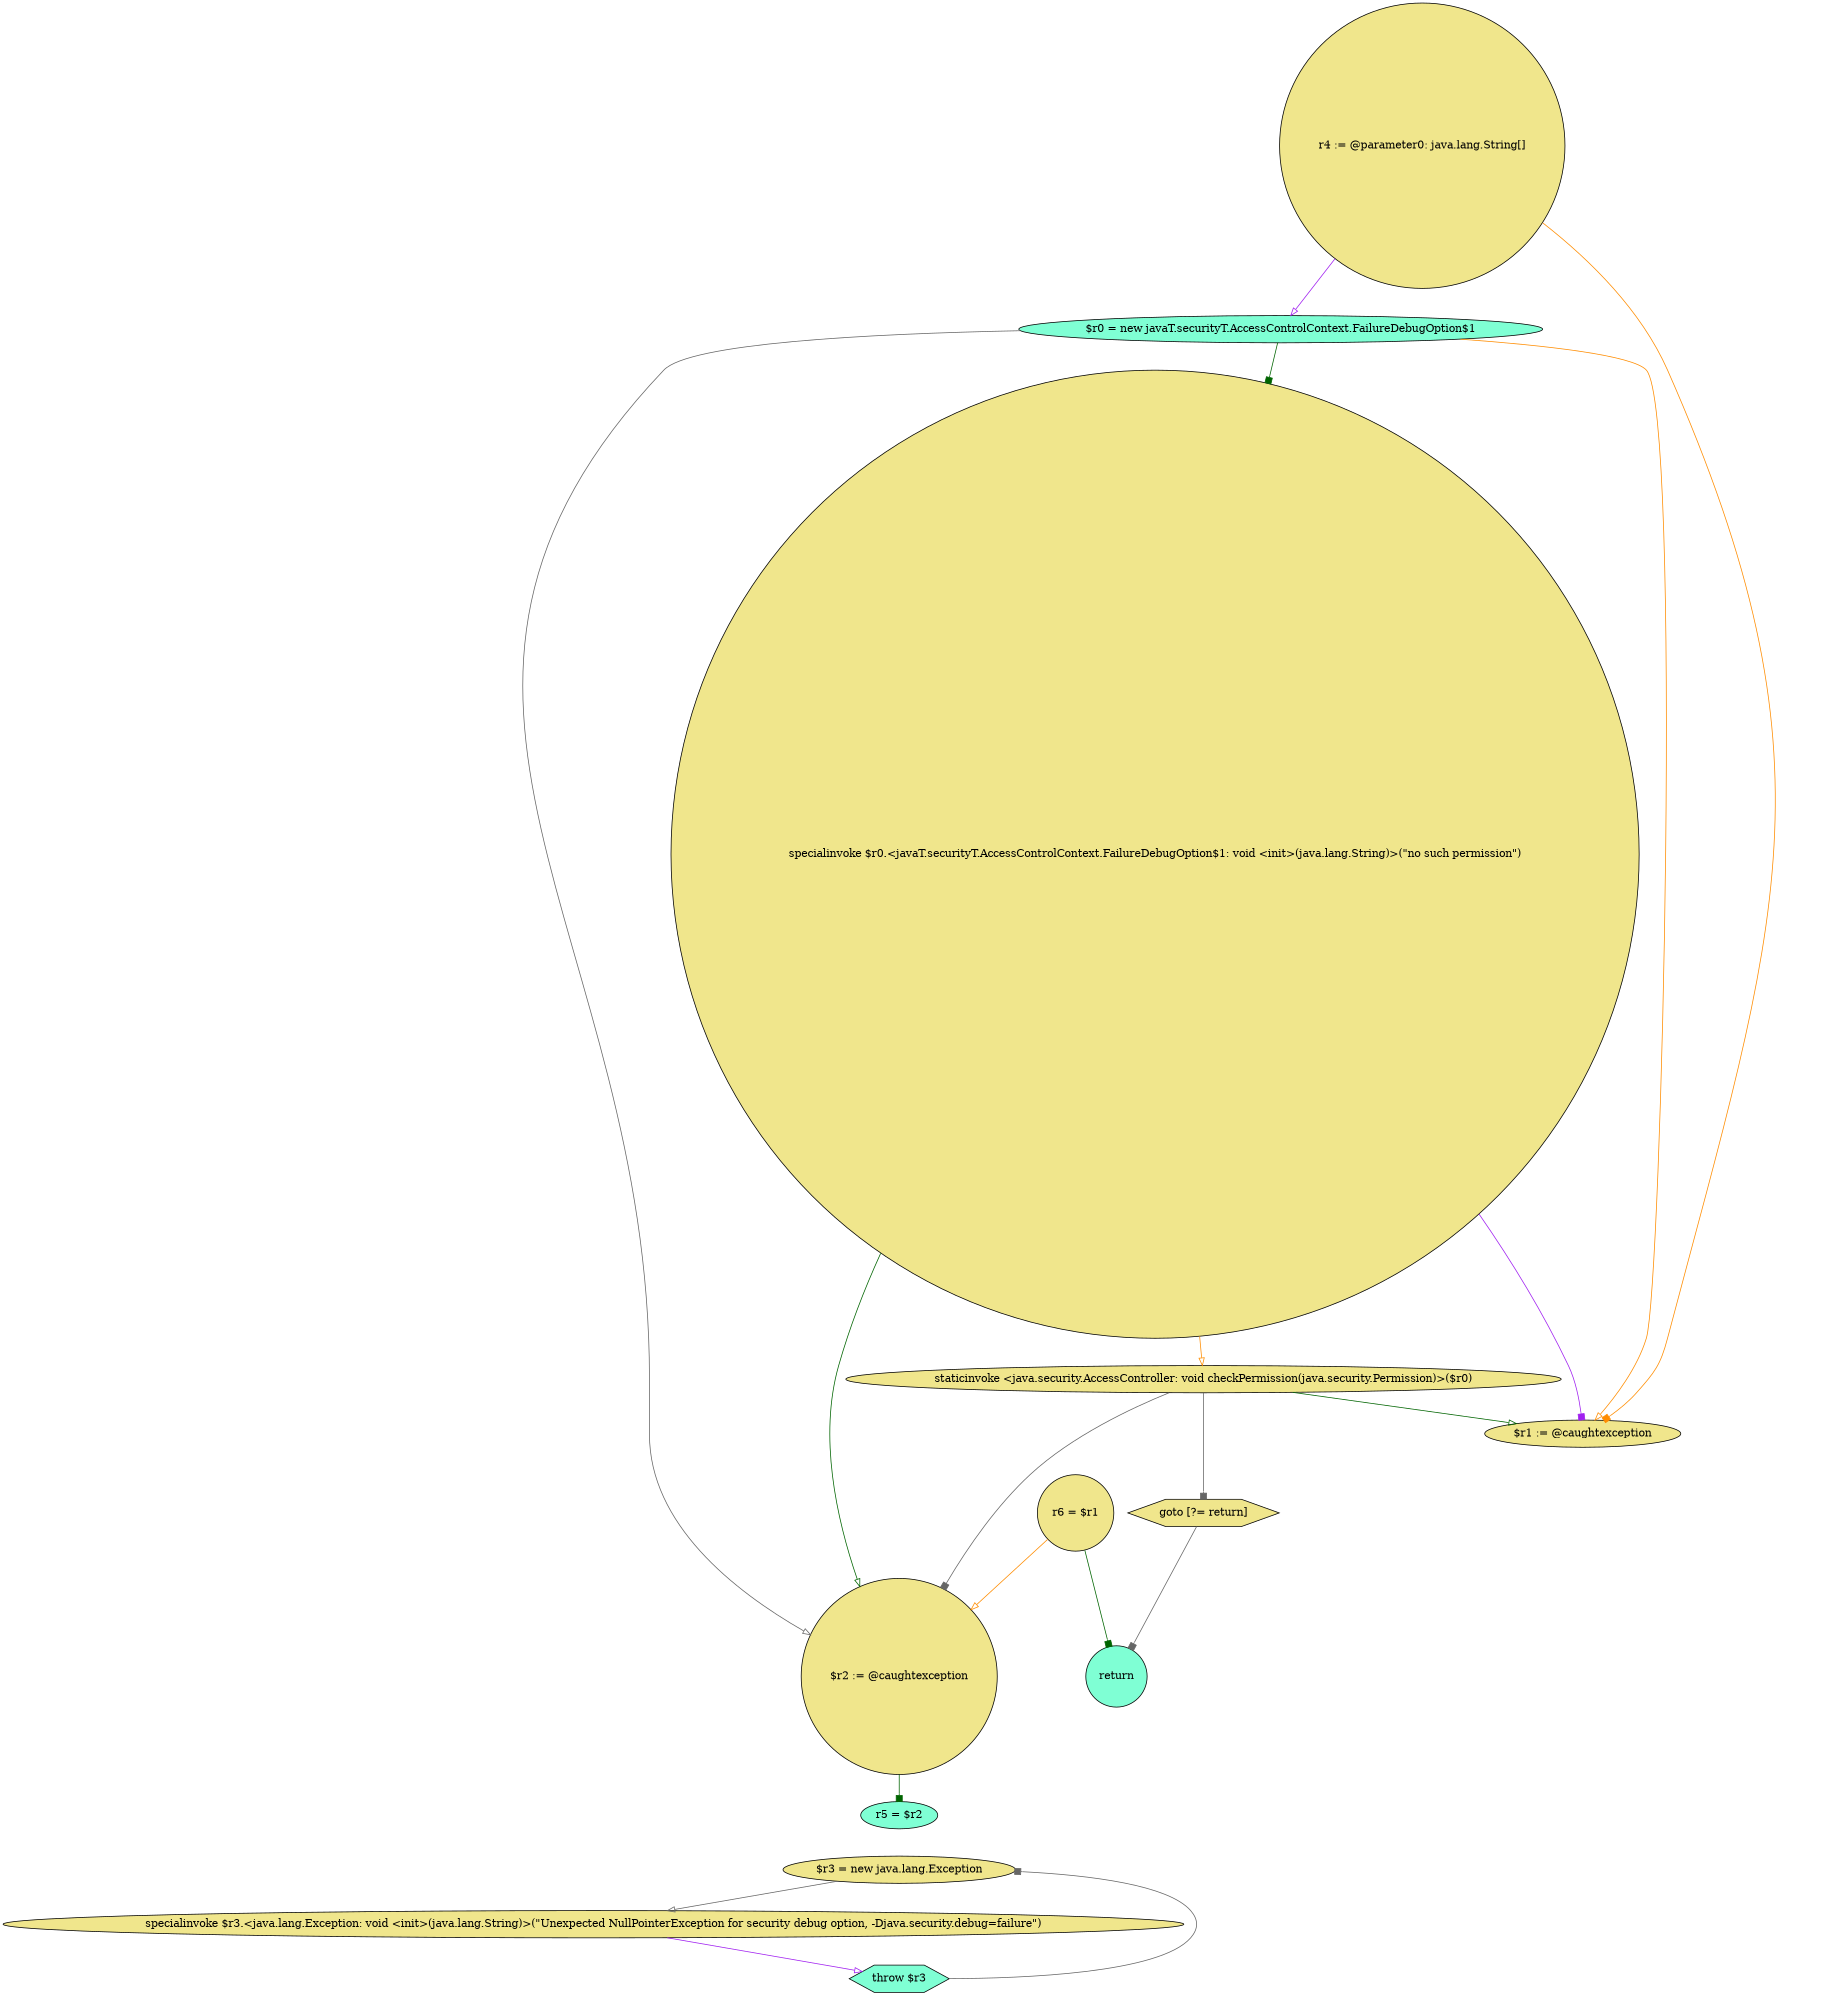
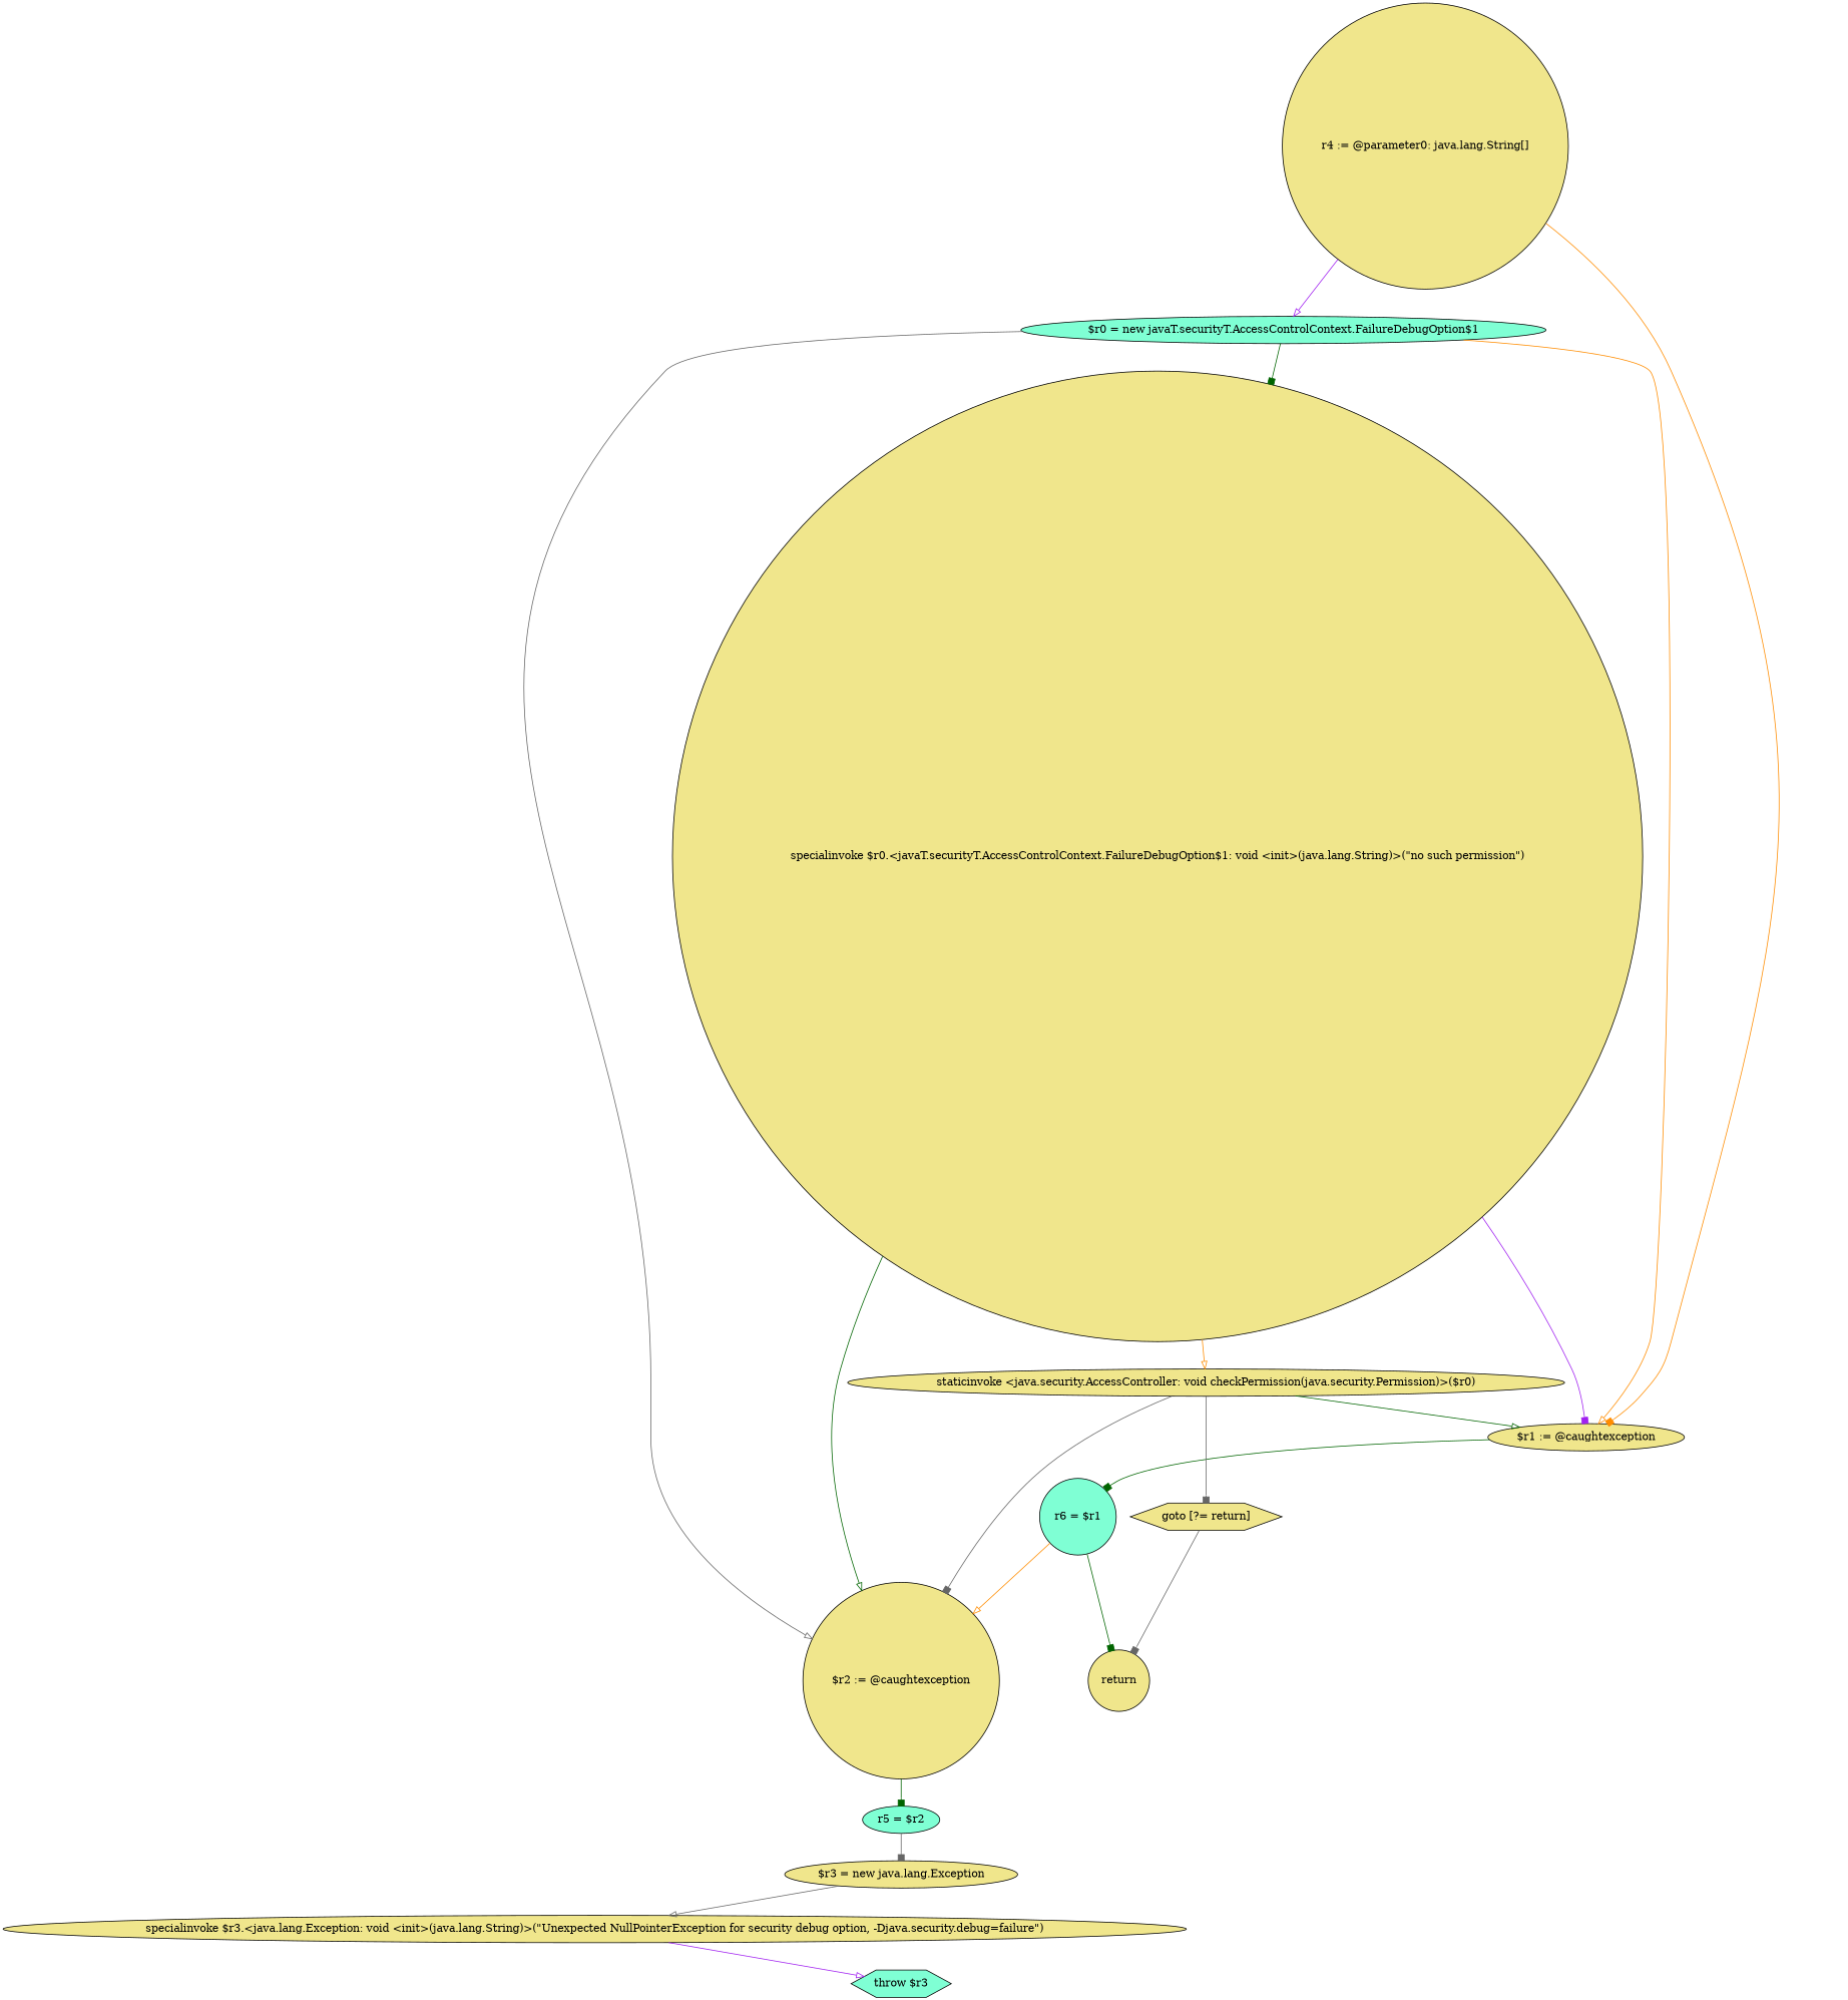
  digraph {
    node [fillcolor=khaki shape=ellipse style=filled]
    edge [arrowhead=box color=gray40]
    "r4 := @parameter0: java.lang.String[]" [shape=circle]
    "$r0 = new javaT.securityT.AccessControlContext.FailureDebugOption$1" [fillcolor=aquamarine]
    "$r1 := @caughtexception"
    "$r2 := @caughtexception" [shape=circle]
    "specialinvoke $r0.<javaT.securityT.AccessControlContext.FailureDebugOption$1: void <init>(java.lang.String)>(\"no such permission\")" [shape=circle]
    "r5 = $r2" [fillcolor=aquamarine]
-   "r6 = $r1" [shape=circle]
+   "r6 = $r1" [fillcolor=aquamarine shape=circle]
    "staticinvoke <java.security.AccessController: void checkPermission(java.security.Permission)>($r0)"
    "goto [?= return]" [shape=hexagon]
-   return [fillcolor=aquamarine shape=circle]
+   return [shape=circle]
    "$r3 = new java.lang.Exception"
    "specialinvoke $r3.<java.lang.Exception: void <init>(java.lang.String)>(\"Unexpected NullPointerException for security debug option, -Djava.security.debug=failure\")"
    "throw $r3" [fillcolor=aquamarine shape=hexagon]
    "r4 := @parameter0: java.lang.String[]" -> "$r0 = new javaT.securityT.AccessControlContext.FailureDebugOption$1" [arrowhead=onormal color=purple]
    "r4 := @parameter0: java.lang.String[]" -> "$r1 := @caughtexception" [color=darkorange]
    "$r0 = new javaT.securityT.AccessControlContext.FailureDebugOption$1" -> "$r1 := @caughtexception" [arrowhead=onormal color=darkorange]
    "$r0 = new javaT.securityT.AccessControlContext.FailureDebugOption$1" -> "$r2 := @caughtexception" [arrowhead=onormal]
    "$r0 = new javaT.securityT.AccessControlContext.FailureDebugOption$1" -> "specialinvoke $r0.<javaT.securityT.AccessControlContext.FailureDebugOption$1: void <init>(java.lang.String)>(\"no such permission\")" [color=darkgreen]
+   "$r1 := @caughtexception" -> "r6 = $r1" [color=darkgreen]
    "$r2 := @caughtexception" -> "r5 = $r2" [color=darkgreen]
    "specialinvoke $r0.<javaT.securityT.AccessControlContext.FailureDebugOption$1: void <init>(java.lang.String)>(\"no such permission\")" -> "$r1 := @caughtexception" [color=purple]
    "specialinvoke $r0.<javaT.securityT.AccessControlContext.FailureDebugOption$1: void <init>(java.lang.String)>(\"no such permission\")" -> "$r2 := @caughtexception" [arrowhead=onormal color=darkgreen]
    "specialinvoke $r0.<javaT.securityT.AccessControlContext.FailureDebugOption$1: void <init>(java.lang.String)>(\"no such permission\")" -> "staticinvoke <java.security.AccessController: void checkPermission(java.security.Permission)>($r0)" [arrowhead=onormal color=darkorange]
-   "throw $r3" -> "$r3 = new java.lang.Exception"
+   "r5 = $r2" -> "$r3 = new java.lang.Exception"
    "r6 = $r1" -> "$r2 := @caughtexception" [arrowhead=onormal color=darkorange]
    "r6 = $r1" -> return [color=darkgreen]
    "staticinvoke <java.security.AccessController: void checkPermission(java.security.Permission)>($r0)" -> "$r1 := @caughtexception" [arrowhead=onormal color=darkgreen]
    "staticinvoke <java.security.AccessController: void checkPermission(java.security.Permission)>($r0)" -> "$r2 := @caughtexception"
    "staticinvoke <java.security.AccessController: void checkPermission(java.security.Permission)>($r0)" -> "goto [?= return]"
    "goto [?= return]" -> return
    "$r3 = new java.lang.Exception" -> "specialinvoke $r3.<java.lang.Exception: void <init>(java.lang.String)>(\"Unexpected NullPointerException for security debug option, -Djava.security.debug=failure\")" [arrowhead=onormal]
    "specialinvoke $r3.<java.lang.Exception: void <init>(java.lang.String)>(\"Unexpected NullPointerException for security debug option, -Djava.security.debug=failure\")" -> "throw $r3" [arrowhead=onormal color=purple]
  }
